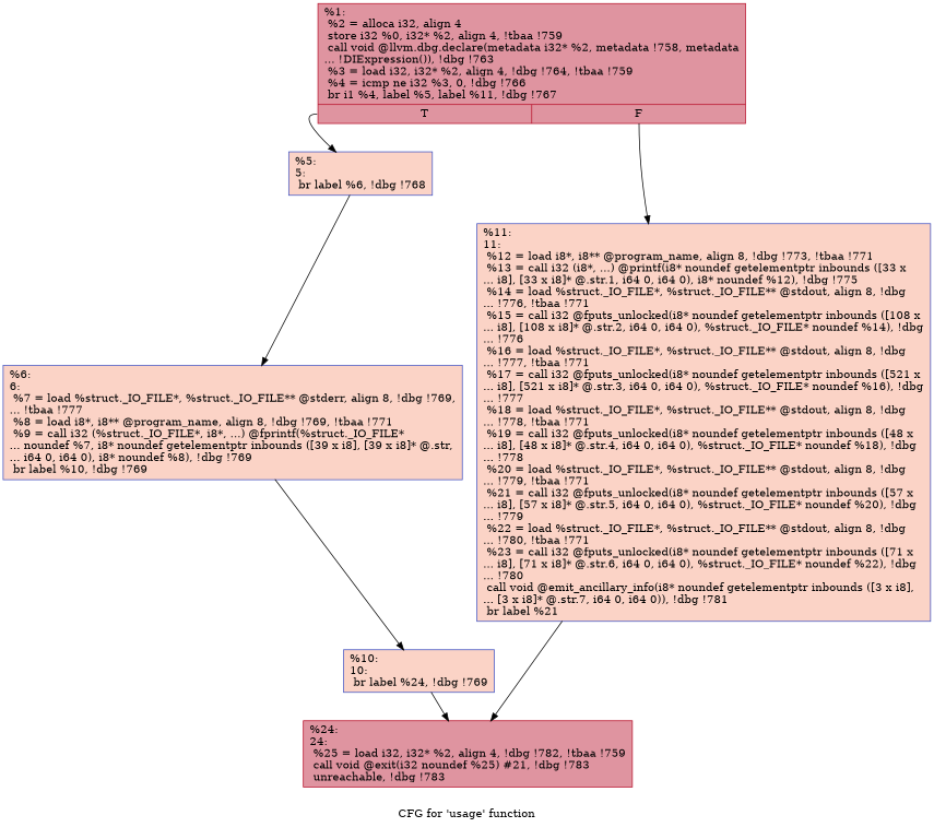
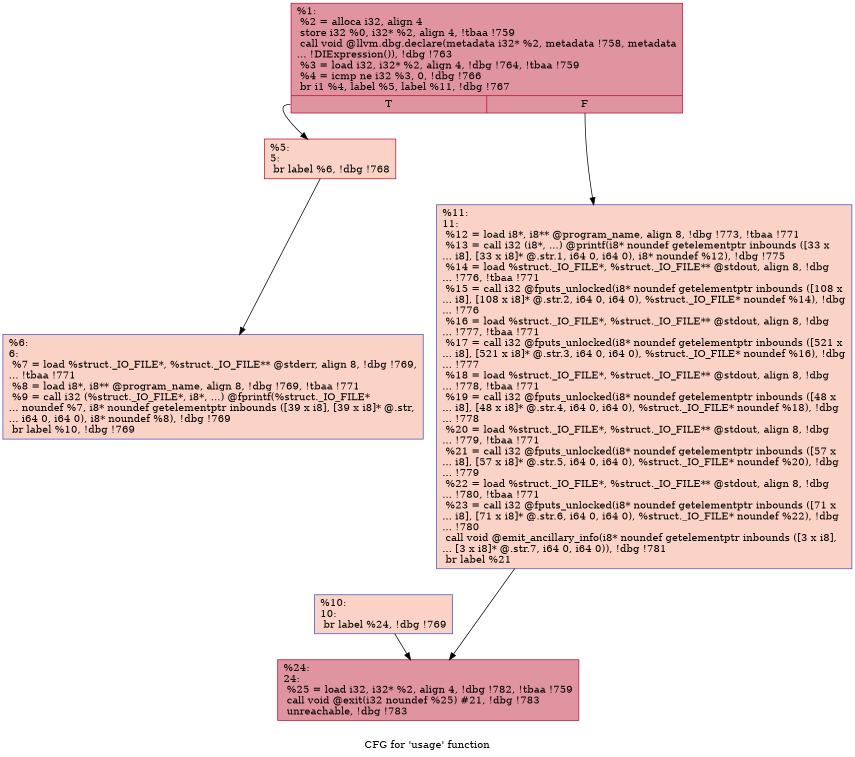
  digraph {
    label="CFG for 'usage' function"
    node [color="#3d50c3ff" fillcolor="#f59c7d70" shape=record style=filled]
    n1 [color="#b70d28ff" fillcolor="#b70d2870" label="{%1:\l  %2 = alloca i32, align 4\l  store i32 %0, i32* %2, align 4, !tbaa !759\l  call void @llvm.dbg.declare(metadata i32* %2, metadata !758, metadata\l... !DIExpression()), !dbg !763\l  %3 = load i32, i32* %2, align 4, !dbg !764, !tbaa !759\l  %4 = icmp ne i32 %3, 0, !dbg !766\l  br i1 %4, label %5, label %11, !dbg !767\l|{<s0>T|<s1>F}}"]
-   n2 [label="{%5:\l5:                                                \l  br label %6, !dbg !768\l}"]
+   n2 [color="#b70d28ff" label="{%5:\l5:                                                \l  br label %6, !dbg !768\l}"]
    n3 [label="{%11:\l11:                                               \l  %12 = load i8*, i8** @program_name, align 8, !dbg !773, !tbaa !771\l  %13 = call i32 (i8*, ...) @printf(i8* noundef getelementptr inbounds ([33 x\l... i8], [33 x i8]* @.str.1, i64 0, i64 0), i8* noundef %12), !dbg !775\l  %14 = load %struct._IO_FILE*, %struct._IO_FILE** @stdout, align 8, !dbg\l... !776, !tbaa !771\l  %15 = call i32 @fputs_unlocked(i8* noundef getelementptr inbounds ([108 x\l... i8], [108 x i8]* @.str.2, i64 0, i64 0), %struct._IO_FILE* noundef %14), !dbg\l... !776\l  %16 = load %struct._IO_FILE*, %struct._IO_FILE** @stdout, align 8, !dbg\l... !777, !tbaa !771\l  %17 = call i32 @fputs_unlocked(i8* noundef getelementptr inbounds ([521 x\l... i8], [521 x i8]* @.str.3, i64 0, i64 0), %struct._IO_FILE* noundef %16), !dbg\l... !777\l  %18 = load %struct._IO_FILE*, %struct._IO_FILE** @stdout, align 8, !dbg\l... !778, !tbaa !771\l  %19 = call i32 @fputs_unlocked(i8* noundef getelementptr inbounds ([48 x\l... i8], [48 x i8]* @.str.4, i64 0, i64 0), %struct._IO_FILE* noundef %18), !dbg\l... !778\l  %20 = load %struct._IO_FILE*, %struct._IO_FILE** @stdout, align 8, !dbg\l... !779, !tbaa !771\l  %21 = call i32 @fputs_unlocked(i8* noundef getelementptr inbounds ([57 x\l... i8], [57 x i8]* @.str.5, i64 0, i64 0), %struct._IO_FILE* noundef %20), !dbg\l... !779\l  %22 = load %struct._IO_FILE*, %struct._IO_FILE** @stdout, align 8, !dbg\l... !780, !tbaa !771\l  %23 = call i32 @fputs_unlocked(i8* noundef getelementptr inbounds ([71 x\l... i8], [71 x i8]* @.str.6, i64 0, i64 0), %struct._IO_FILE* noundef %22), !dbg\l... !780\l  call void @emit_ancillary_info(i8* noundef getelementptr inbounds ([3 x i8],\l... [3 x i8]* @.str.7, i64 0, i64 0)), !dbg !781\l  br label %21\l}"]
-   n4 [label="{%6:\l6:                                                \l  %7 = load %struct._IO_FILE*, %struct._IO_FILE** @stderr, align 8, !dbg !769,\l... !tbaa !777\l  %8 = load i8*, i8** @program_name, align 8, !dbg !769, !tbaa !771\l  %9 = call i32 (%struct._IO_FILE*, i8*, ...) @fprintf(%struct._IO_FILE*\l... noundef %7, i8* noundef getelementptr inbounds ([39 x i8], [39 x i8]* @.str,\l... i64 0, i64 0), i8* noundef %8), !dbg !769\l  br label %10, !dbg !769\l}"]
+   n4 [label="{%6:\l6:                                                \l  %7 = load %struct._IO_FILE*, %struct._IO_FILE** @stderr, align 8, !dbg !769,\l... !tbaa !771\l  %8 = load i8*, i8** @program_name, align 8, !dbg !769, !tbaa !771\l  %9 = call i32 (%struct._IO_FILE*, i8*, ...) @fprintf(%struct._IO_FILE*\l... noundef %7, i8* noundef getelementptr inbounds ([39 x i8], [39 x i8]* @.str,\l... i64 0, i64 0), i8* noundef %8), !dbg !769\l  br label %10, !dbg !769\l}"]
    n5 [color="#b70d28ff" fillcolor="#b70d2870" label="{%24:\l24:                                               \l  %25 = load i32, i32* %2, align 4, !dbg !782, !tbaa !759\l  call void @exit(i32 noundef %25) #21, !dbg !783\l  unreachable, !dbg !783\l}"]
    n6 [label="{%10:\l10:                                               \l  br label %24, !dbg !769\l}"]
    n1 -> n2 [tailport=s0]
    n1 -> n3 [tailport=s1]
    n2 -> n4
    n3 -> n5
-   n4 -> n6
    n6 -> n5
  }
